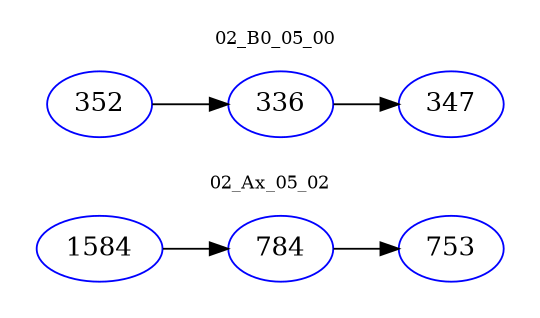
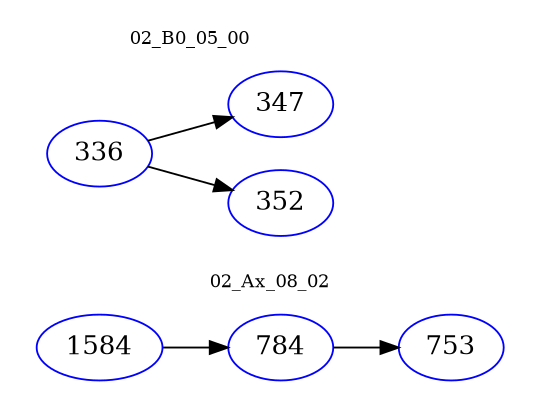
  digraph {
    rankdir=LR
    node [color=blue]
    edge [color=black]
    n1 [label=1584]
    n2 [label=784]
    n3 [label=753]
    n4 [label=352]
    n5 [label=336]
    n6 [label=347]
    subgraph cluster_1 {
      color=white
      fontsize=10
-     label="02_Ax_05_02"
+     label="02_Ax_08_02"
      n1
      n2
      n3
    }
    subgraph cluster_2 {
      color=white
      fontsize=10
      label="02_B0_05_00"
      n4
      n5
      n6
    }
    n1 -> n2
    n2 -> n3
-   n4 -> n5
+   n5 -> n4
    n5 -> n6
  }
